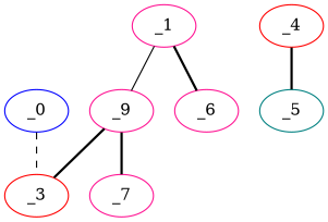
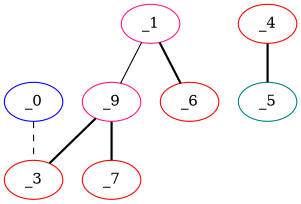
  graph {
    node [color=red y=0.71]
    edge [style=bold]
    _0 [color=blue x=2.15866 y=2.83553]
    _3 [x=0.620785 y=2.73894]
    _1 [color=deeppink x=2.25]
    n4 [color=deeppink label=_9 x=0.75]
-   _6 [color=deeppink x=1.20213 y=2.35813]
-   _7 [color=deeppink x=0.884016 y=2.88918]
+   _6 [x=1.20213 y=2.35813]
+   _7 [x=0.884016 y=2.88918]
    _4 [x=0.624245 y=1.83202]
    _5 [color=teal x=1.96075 y=1.70361]
    _0 -- _3 [style=dashed]
    _1 -- n4 [style=solid]
    _1 -- _6
    n4 -- _3
    n4 -- _7
    _4 -- _5
  }
